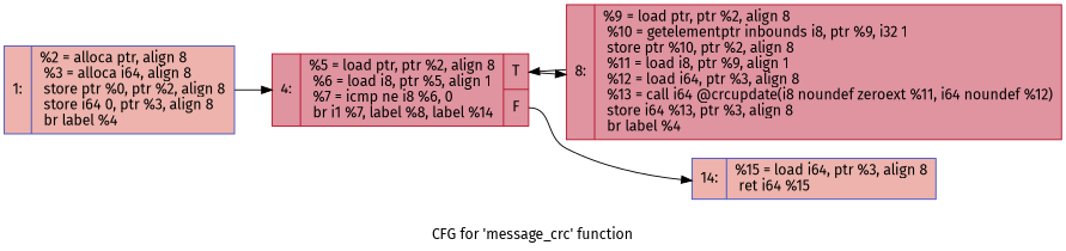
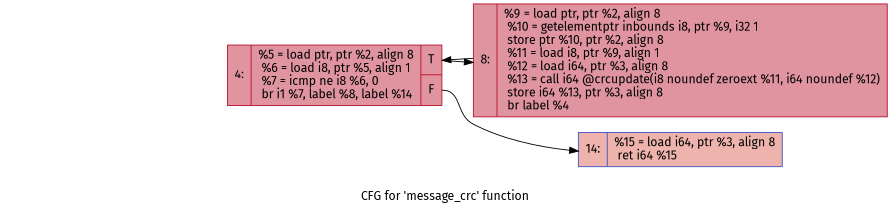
  digraph {
    label="CFG for 'message_crc' function"
    rankdir=LR
    fontname="Fira Sans"
    node [color="#3d50c3ff" fillcolor="#d6524470" fontname="Fira Sans" shape=record style=filled]
    edge [fontname="Fira Sans"]
-   n1 [label="{1:\l|  %2 = alloca ptr, align 8\l  %3 = alloca i64, align 8\l  store ptr %0, ptr %2, align 8\l  store i64 0, ptr %3, align 8\l  br label %4\l}"]
    n2 [color="#b70d28ff" fillcolor="#b70d2870" label="{4:\l|  %5 = load ptr, ptr %2, align 8\l  %6 = load i8, ptr %5, align 1\l  %7 = icmp ne i8 %6, 0\l  br i1 %7, label %8, label %14\l|{<s0>T|<s1>F}}"]
    n3 [color="#b70d28ff" fillcolor="#b70d2870" label="{8:\l|  %9 = load ptr, ptr %2, align 8\l  %10 = getelementptr inbounds i8, ptr %9, i32 1\l  store ptr %10, ptr %2, align 8\l  %11 = load i8, ptr %9, align 1\l  %12 = load i64, ptr %3, align 8\l  %13 = call i64 @crcupdate(i8 noundef zeroext %11, i64 noundef %12)\l  store i64 %13, ptr %3, align 8\l  br label %4\l}"]
    n4 [label="{14:\l|  %15 = load i64, ptr %3, align 8\l  ret i64 %15\l}"]
-   n1 -> n2
    n2 -> n3 [tailport=s0]
    n2 -> n4 [tailport=s1]
    n3 -> n2
  }
